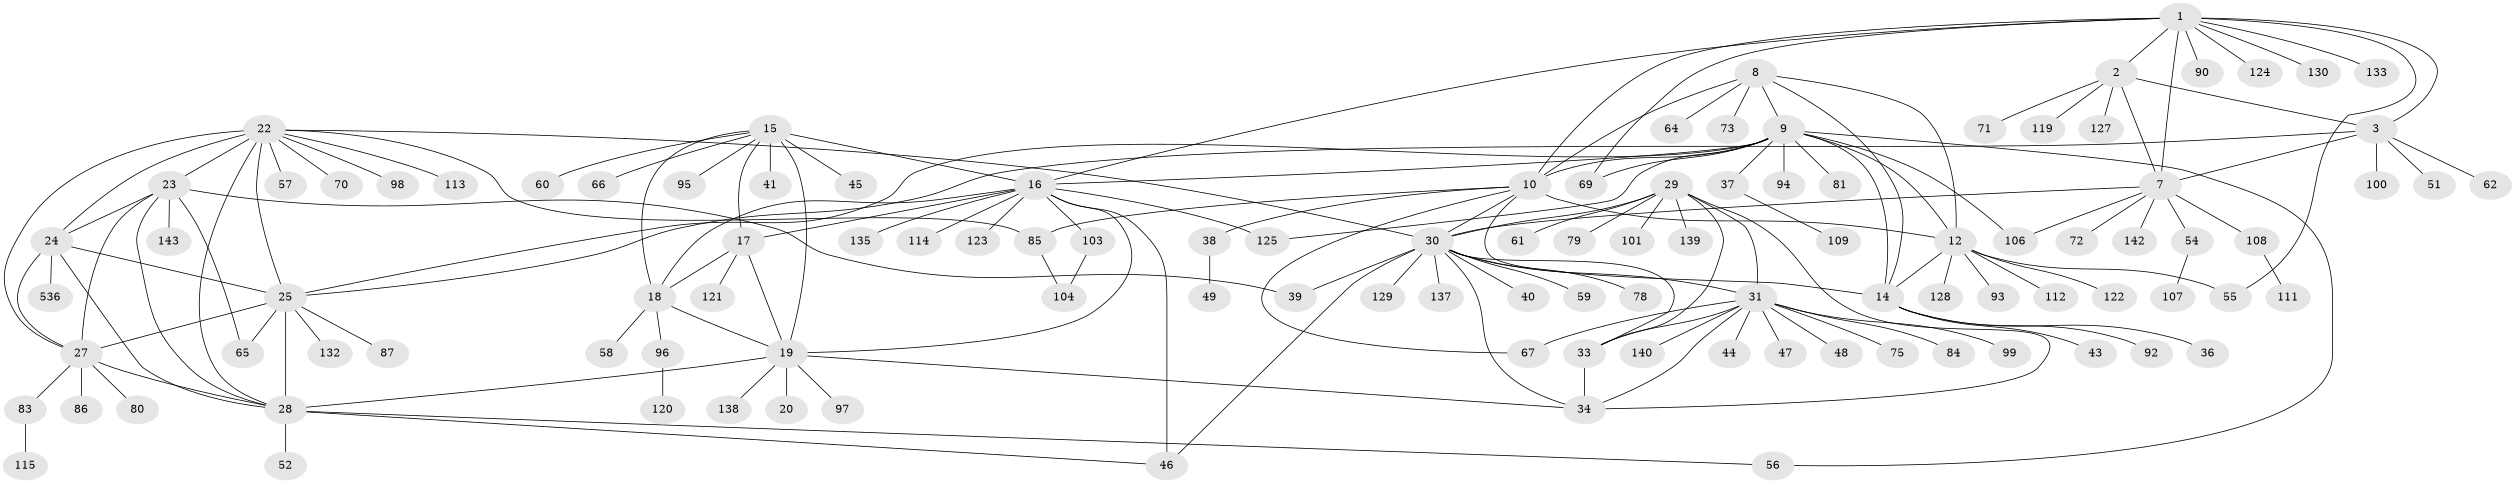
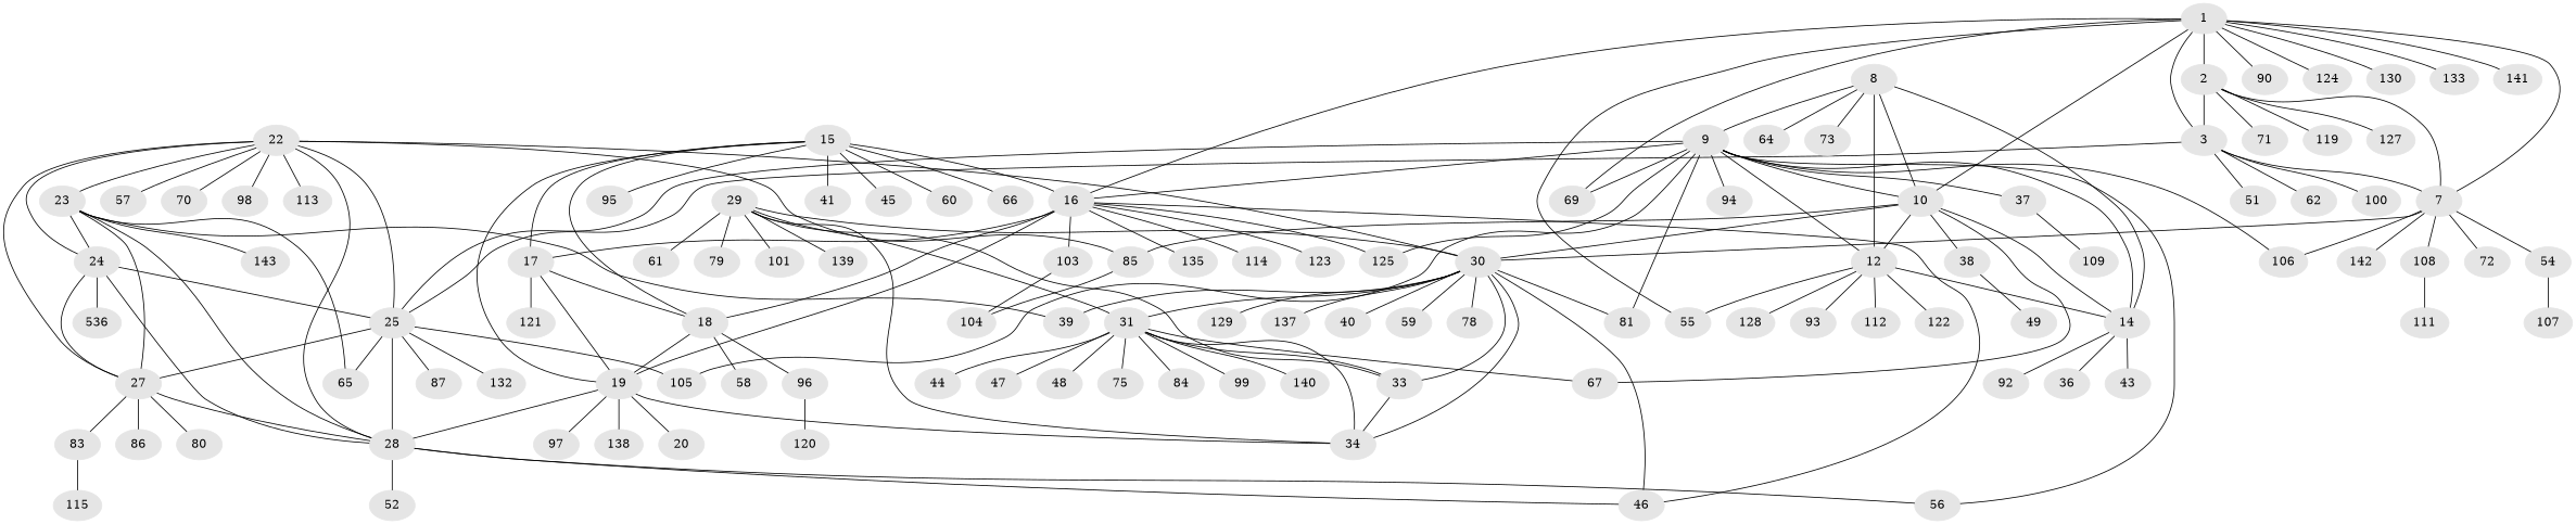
  graph {
    node [color=gray90 style=filled]
    1 [super="+5"]
    2 [super="+4"]
    3 [super="+6"]
    7 [super="+126"]
    10 [super="+11"]
    16 [super="+20"]
    55
    69
    90
    124
    130
    133
+   141
    71
    119
    127
    25 [super="+26"]
    51
    62
    100
    30 [super="+35"]
    54
    72
    106
    108
    142
    12 [super="+13"]
    14 [super="+68"]
    38
    67
    85
    125
    17
    18 [super="+102"]
    19 [super="+21"]
    46 [super="+118"]
    103
    114
    123
    135
+   105
    28 [super="+76"]
    27
    65
    87
    132
    81
    34
    39
    31 [super="+32"]
    33 [super="+91"]
    40
    59
    78
    129
    137
    107 [super="+131"]
    111
    8 [super="+42"]
    9 [super="+53"]
    64
    73
    37
    56
    94
    93
    112
    122
    128
    36
    43 [super="+74"]
    92
    109
    49
    104
    15 [super="+77"]
    41
    45
    60
    66
    95
    121
    58
    96
    n85 [label=20]
    97
    138
    120
    52
    22 [super="+63"]
    23 [super="+116"]
    24 [super="+82"]
    57
    70
    98 [super="+110"]
    113
    143
    n98 [label=536]
    80
    83
    86
    115
    29 [super="+117"]
    61
    79
    101
    139
    44 [super="+88"]
    47
    48
    75
    84 [super="+89"]
    99
    140
    1 -- 2 [weight=4]
    1 -- 3 [weight=4]
    1 -- 7 [weight=2]
    1 -- 10
    1 -- 16
    1 -- 55
    1 -- 69
    1 -- 90
    1 -- 124
    1 -- 130
    1 -- 133
+   1 -- 141
    2 -- 3 [weight=4]
    2 -- 7 [weight=2]
    2 -- 71
    2 -- 119
    2 -- 127
    3 -- 7 [weight=2]
    3 -- 25
    3 -- 51
    3 -- 62
    3 -- 100
    7 -- 30
    7 -- 54
    7 -- 72
    7 -- 106
    7 -- 108
    7 -- 142
    10 -- 30
    10 -- 12 [weight=4]
    10 -- 14 [weight=2]
    10 -- 38
    10 -- 67
    10 -- 85
    16 -- 125
    16 -- 17 [weight=2]
    16 -- 18 [weight=2]
    16 -- 19 [weight=4]
    16 -- 46
    16 -- 103
    16 -- 114
    16 -- 123
    16 -- 135
+   25 -- 105
    25 -- 28 [weight=2]
    25 -- 27 [weight=2]
    25 -- 65
    25 -- 87
    25 -- 132
    30 -- 46
+   30 -- 81
    30 -- 34 [weight=2]
    30 -- 39
    30 -- 31 [weight=4]
    30 -- 33 [weight=2]
    30 -- 40
    30 -- 59
    30 -- 78
    30 -- 129
    30 -- 137
    54 -- 107
    108 -- 111
    12 -- 55
    12 -- 14 [weight=2]
    12 -- 93
    12 -- 112
    12 -- 122
    12 -- 128
    14 -- 36
    14 -- 43
    14 -- 92
    38 -- 49
    85 -- 104
    17 -- 18
    17 -- 19 [weight=2]
    17 -- 121
    18 -- 19 [weight=2]
    18 -- 58
    18 -- 96
    19 -- 28
    19 -- 34
    19 -- n85
    19 -- 97
    19 -- 138
    103 -- 104
    28 -- 46
    28 -- 56
    28 -- 52
    27 -- 28
    27 -- 80
    27 -- 83
    27 -- 86
    31 -- 67
    31 -- 34 [weight=2]
    31 -- 33 [weight=2]
    31 -- 44
    31 -- 47
    31 -- 48
    31 -- 75
    31 -- 84
    31 -- 99
    31 -- 140
    33 -- 34
    8 -- 10 [weight=2]
    8 -- 12 [weight=2]
    8 -- 14
    8 -- 9
    8 -- 64
    8 -- 73
    9 -- 10 [weight=2]
    9 -- 16
    9 -- 69
    9 -- 25
    9 -- 106
    9 -- 12 [weight=2]
    9 -- 14
    9 -- 125
+   9 -- 105
    9 -- 81
    9 -- 37
    9 -- 56
    9 -- 94
    37 -- 109
    15 -- 16 [weight=2]
    15 -- 17
    15 -- 18
    15 -- 19 [weight=2]
    15 -- 41
    15 -- 45
    15 -- 60
    15 -- 66
    15 -- 95
    96 -- 120
    22 -- 25 [weight=2]
    22 -- 30
    22 -- 85
    22 -- 28
    22 -- 27
    22 -- 23
    22 -- 24
    22 -- 57
    22 -- 70
    22 -- 98
    22 -- 113
    23 -- 28
    23 -- 27
    23 -- 65 [weight=2]
    23 -- 39
    23 -- 24
    23 -- 143
    24 -- 25 [weight=2]
    24 -- 28
    24 -- 27
    24 -- n98
    83 -- 115
    29 -- 30 [weight=2]
    29 -- 34
    29 -- 31 [weight=2]
    29 -- 33
    29 -- 61
    29 -- 79
    29 -- 101
    29 -- 139
  }
